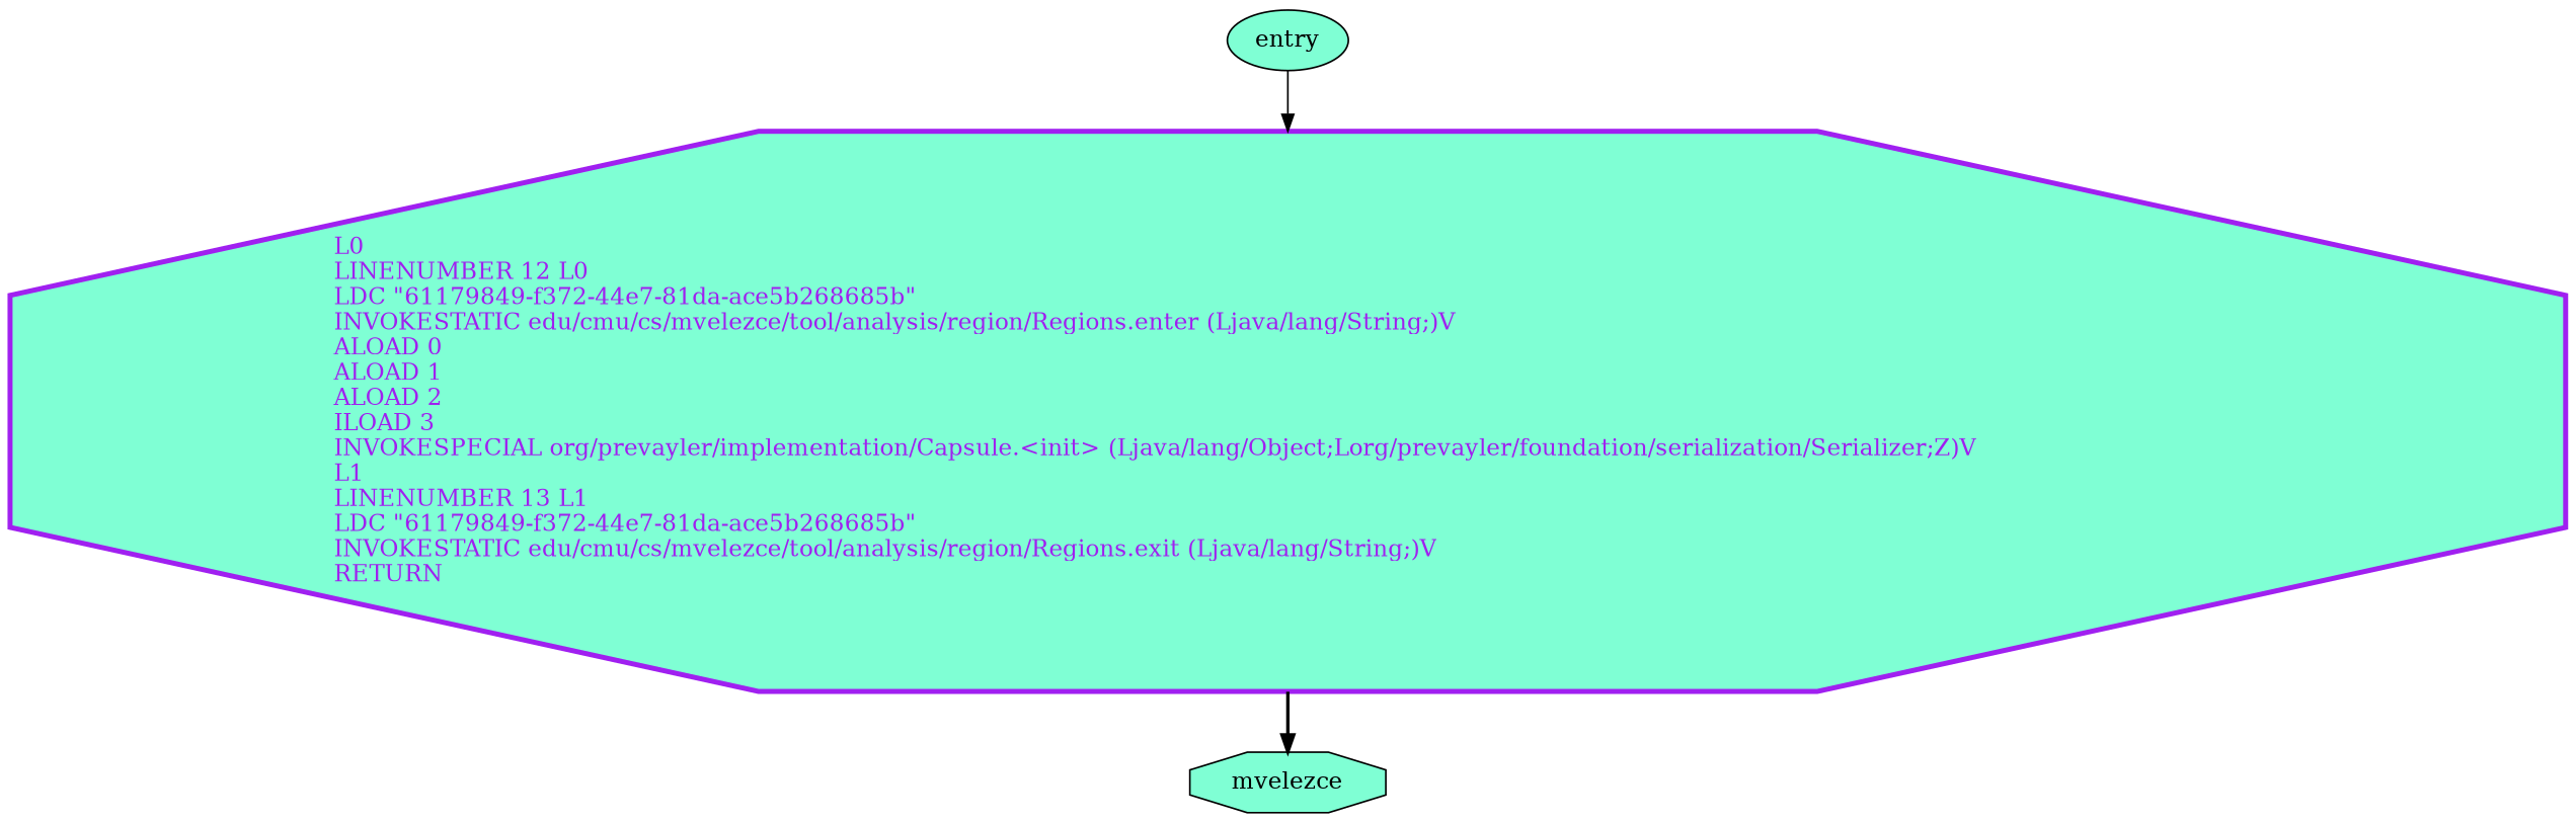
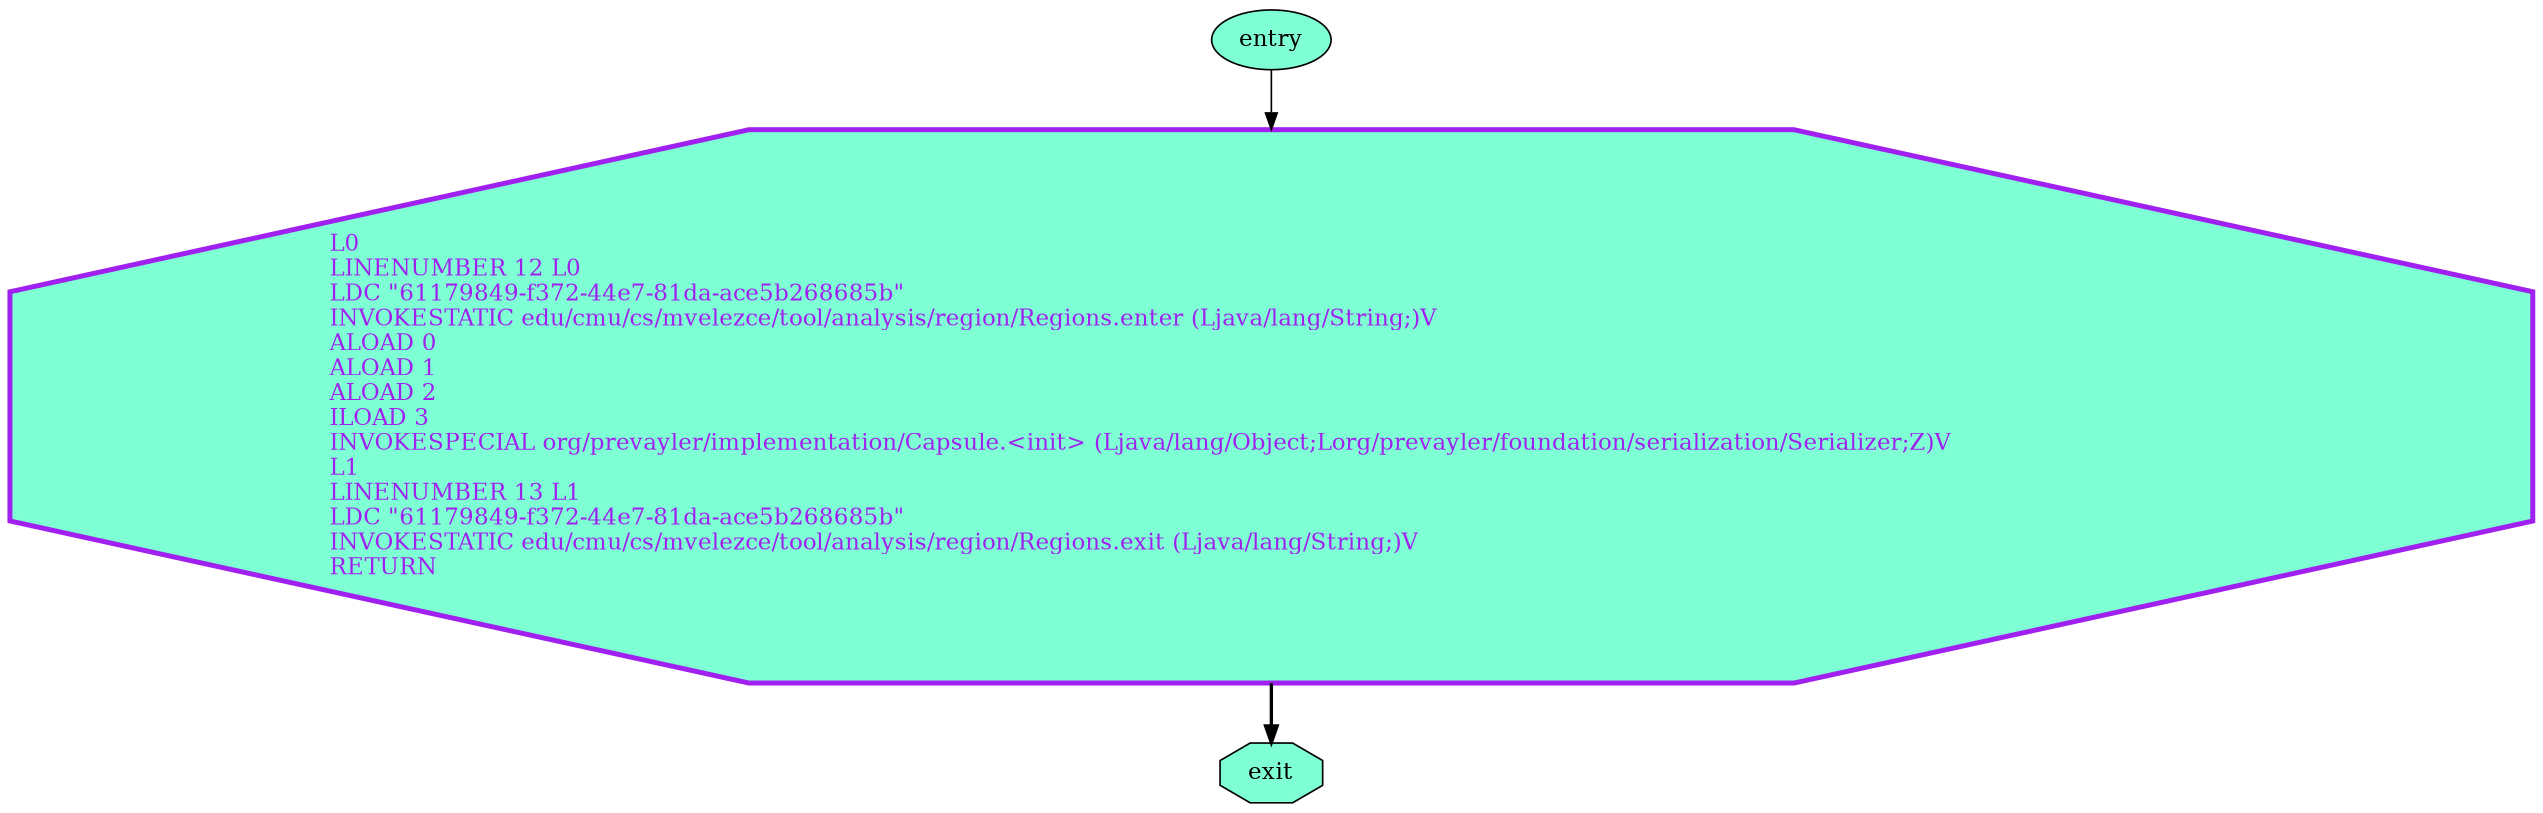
  digraph {
    node [shape=octagon style=filled fillcolor=aquamarine]
    n1 [color=purple fontcolor=purple label="L0\lLINENUMBER 12 L0\lLDC \"61179849-f372-44e7-81da-ace5b268685b\"\lINVOKESTATIC edu/cmu/cs/mvelezce/tool/analysis/region/Regions.enter (Ljava/lang/String;)V\lALOAD 0\lALOAD 1\lALOAD 2\lILOAD 3\lINVOKESPECIAL org/prevayler/implementation/Capsule.\<init\> (Ljava/lang/Object;Lorg/prevayler/foundation/serialization/Serializer;Z)V\lL1\lLINENUMBER 13 L1\lLDC \"61179849-f372-44e7-81da-ace5b268685b\"\lINVOKESTATIC edu/cmu/cs/mvelezce/tool/analysis/region/Regions.exit (Ljava/lang/String;)V\lRETURN\l" penwidth=3]
-   exit [label=mvelezce]
+   exit
    entry [shape=ellipse]
    n1 -> exit [style=bold]
    entry -> n1 [style=solid]
  }
